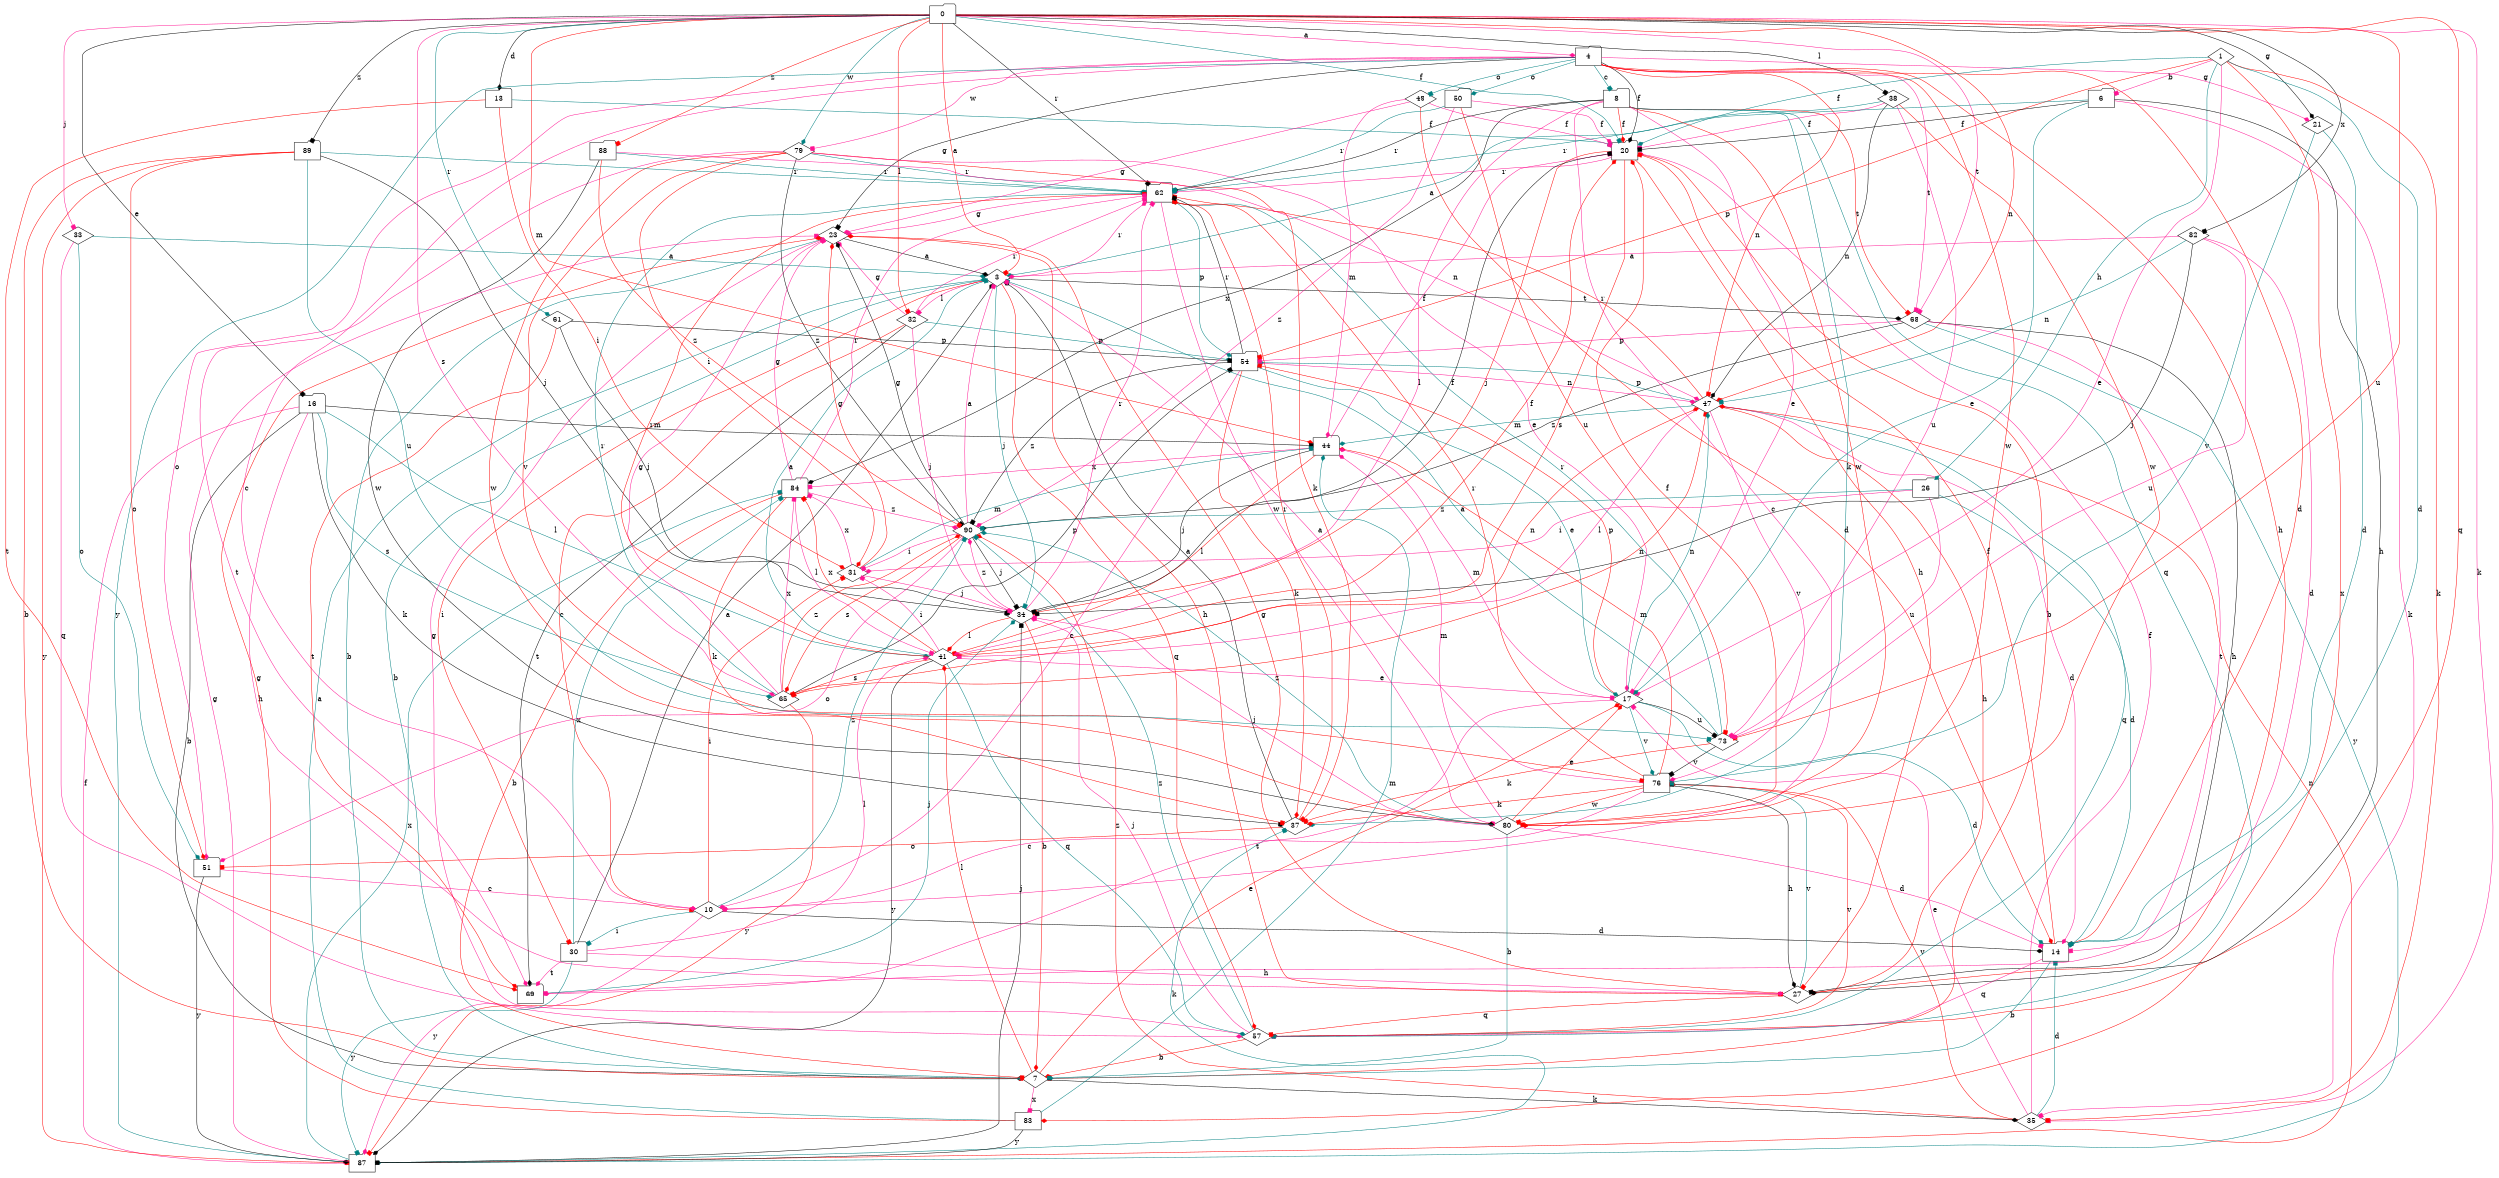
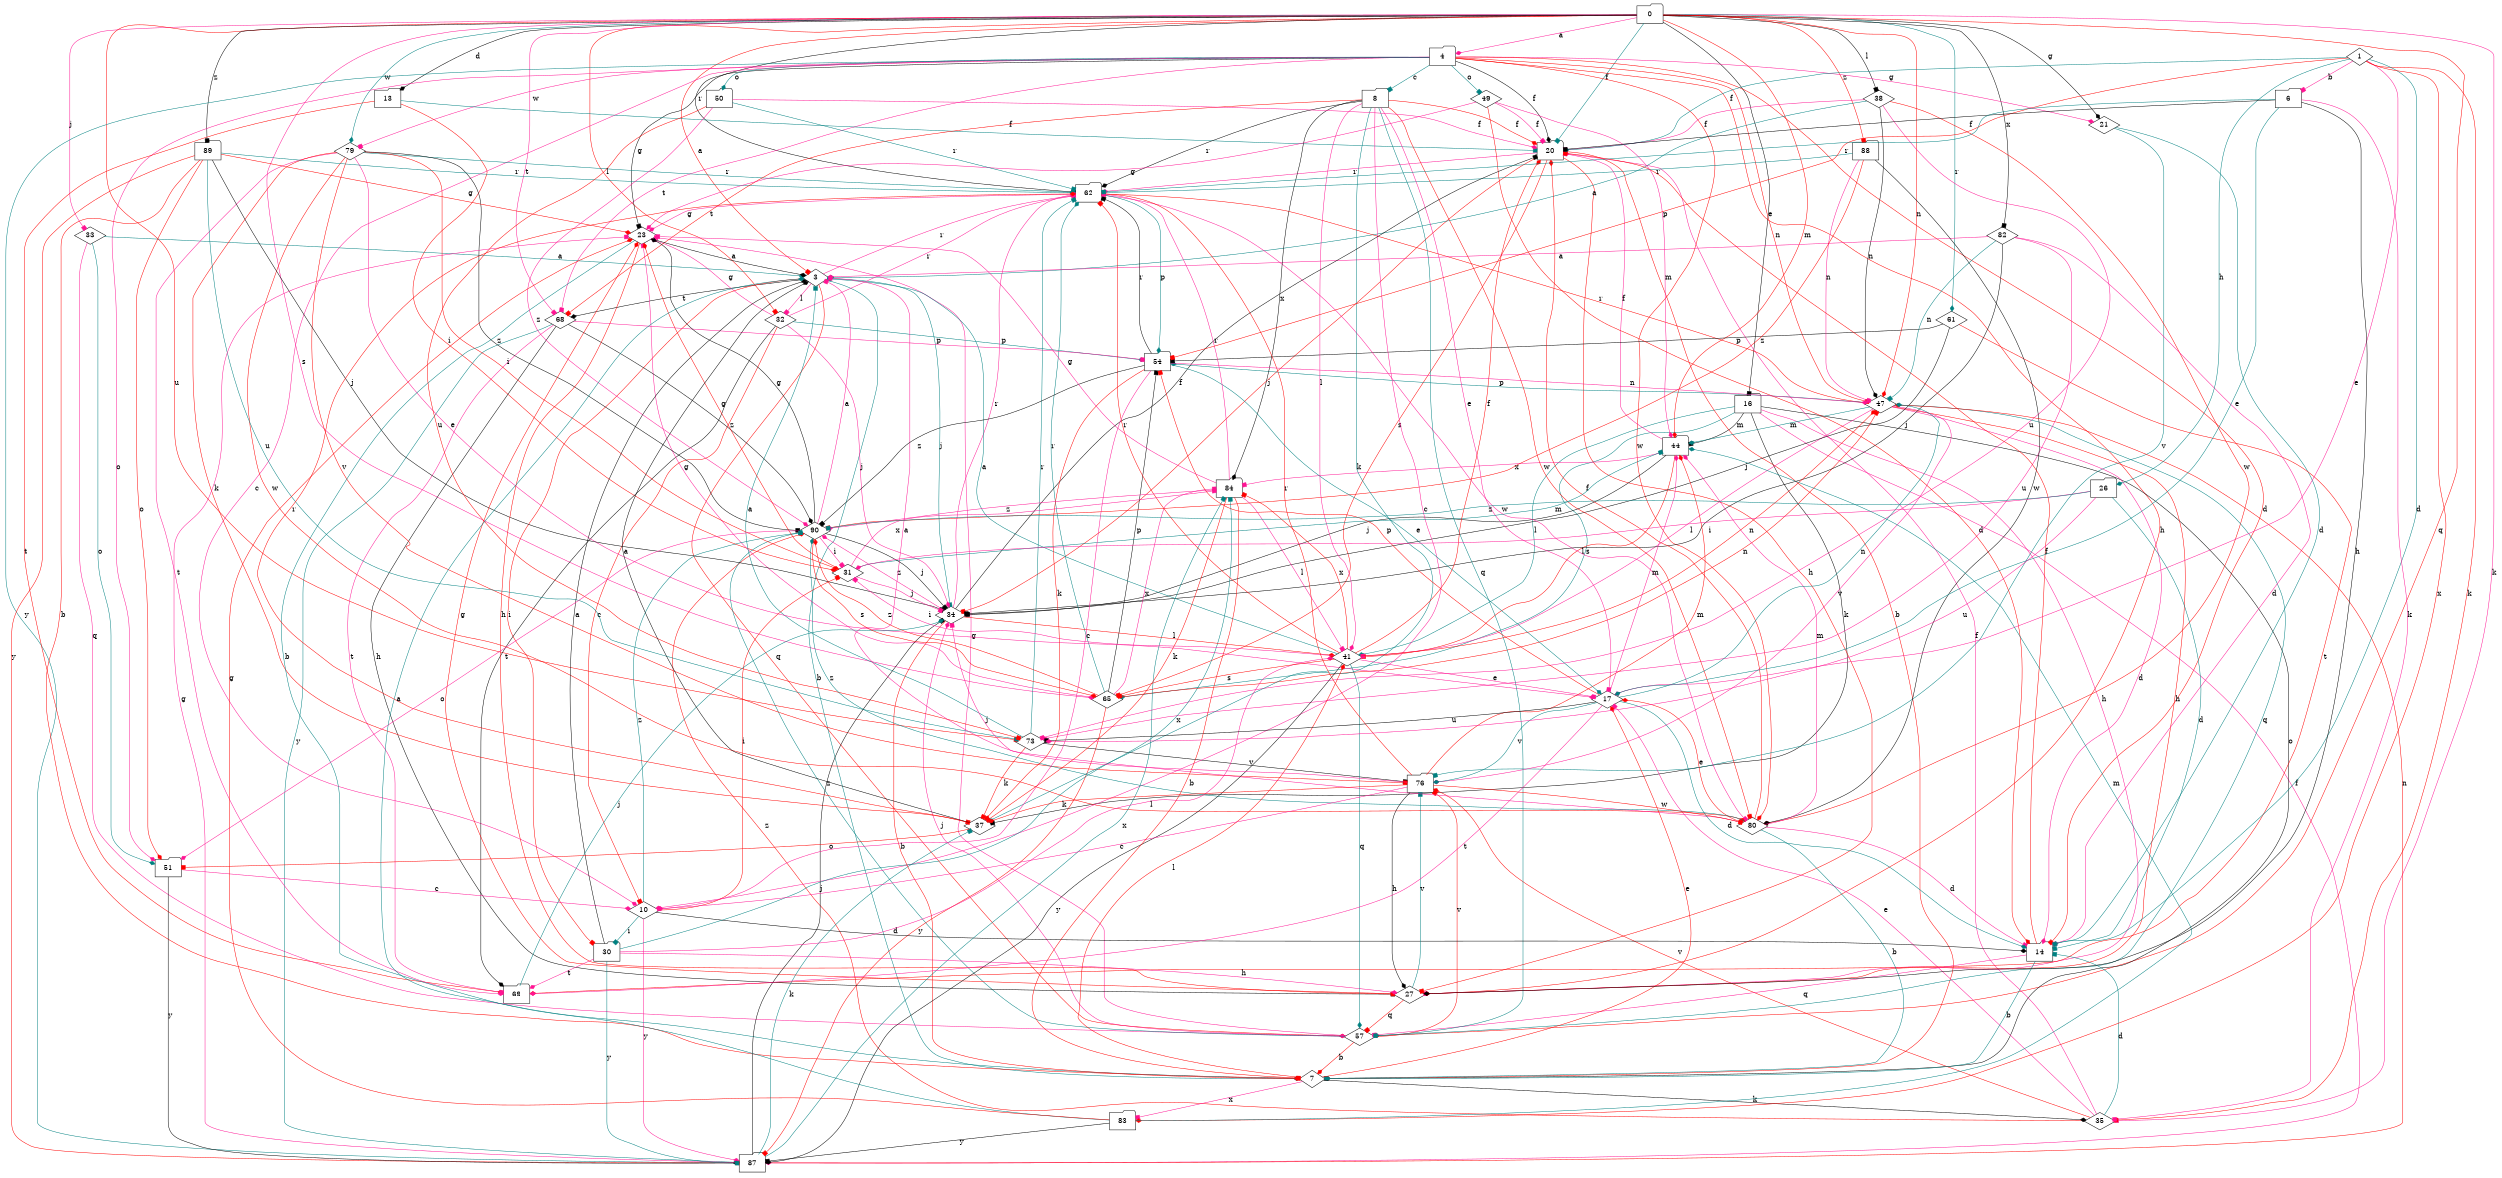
  strict digraph {
    node [shape=diamond]
    edge [arrowhead=diamond color=deeppink]
    0 [shape=folder]
    n2 [label=4 shape=folder]
    3
    13 [shape=folder]
    16 [shape=folder]
    20 [shape=folder]
    21
    33
    35
    38
    n11 [label=32]
    44 [shape=folder]
    47
    57
    61
    62 [shape=folder]
    65
    68
    73
    79
    82
    88 [shape=folder]
    89 [shape=folder]
    14 [shape=folder]
    8 [shape=folder]
    10
    23
    27
    49
    50 [shape=folder]
    51 [shape=folder]
    80
    87 [shape=folder]
    7
    30 [shape=folder]
    34
    31
    69 [shape=folder]
    41
    37
    76 [shape=folder]
    17
    90
    54 [shape=folder]
    84 [shape=folder]
    1
    6 [shape=folder]
    26 [shape=folder]
    83 [shape=folder]
    0 -> n2 [label=a]
    0 -> 3 [arrowhead=box color=red label=a]
    0 -> 13 [color=black label=d]
    0 -> 16 [arrowhead=box color=black label=e]
    0 -> 20 [arrowhead=box color=teal label=f]
    0 -> 21 [color=black label=g]
    0 -> 33 [arrowhead=box label=j]
    0 -> 35 [arrowhead=box label=k]
    0 -> 38 [arrowhead=box color=black label=l]
    0 -> n11 [arrowhead=box color=red label=l]
    0 -> 44 [color=red label=m]
    0 -> 47 [color=red label=n]
    0 -> 57 [color=red label=q]
    0 -> 61 [color=teal label=r]
    0 -> 62 [arrowhead=box color=black label=r]
    0 -> 65 [label=s]
    0 -> 68 [arrowhead=box label=t]
    0 -> 73 [arrowhead=box color=red label=u]
    0 -> 79 [color=teal label=w]
    0 -> 82 [arrowhead=box color=black label=x]
    0 -> 88 [arrowhead=box color=red label=z]
    0 -> 89 [arrowhead=box color=black label=z]
    n2 -> 20 [color=black label=f]
    n2 -> 21 [label=g]
    n2 -> 47 [arrowhead=box color=red label=n]
    n2 -> 68 [arrowhead=box label=t]
    n2 -> 79 [arrowhead=box label=w]
    n2 -> 14 [arrowhead=box color=red label=d]
    n2 -> 8 [arrowhead=box color=teal label=c]
    n2 -> 10 [label=c]
    n2 -> 23 [arrowhead=box color=black label=g]
    n2 -> 27 [color=red label=h]
    n2 -> 49 [arrowhead=box color=teal label=o]
    n2 -> 50 [color=teal label=o]
    n2 -> 51 [label=o]
    n2 -> 80 [color=red label=w]
    n2 -> 87 [color=teal label=y]
    3 -> n11 [arrowhead=box label=l]
    3 -> 57 [color=red label=q]
    3 -> 62 [label=r]
    3 -> 68 [color=black label=t]
    3 -> 7 [color=teal label=b]
    3 -> 30 [arrowhead=box color=red label=i]
    3 -> 34 [arrowhead=box color=teal label=j]
    13 -> 20 [arrowhead=box color=teal label=f]
    13 -> 31 [color=red label=i]
    13 -> 69 [color=red label=t]
    16 -> 44 [arrowhead=box color=black label=m]
    16 -> 65 [color=teal label=s]
    16 -> 27 [arrowhead=box label=h]
    16 -> 87 [label=f]
-   16 -> 7 [color=black label=b]
+   16 -> 7 [color=black label=o]
    16 -> 41 [color=teal label=l]
    16 -> 37 [arrowhead=box color=black label=k]
    20 -> 62 [label=r]
    20 -> 65 [arrowhead=box color=red label=s]
    20 -> 27 [arrowhead=box color=red label=h]
    20 -> 7 [arrowhead=box color=red label=b]
    20 -> 34 [arrowhead=box color=red label=j]
    21 -> 14 [color=teal label=d]
    21 -> 76 [arrowhead=box color=teal label=v]
    33 -> 3 [color=teal label=a]
    33 -> 57 [label=q]
    33 -> 51 [color=teal label=o]
    35 -> 20 [label=f]
    35 -> 14 [arrowhead=box color=teal label=d]
    35 -> 76 [color=red label=v]
    35 -> 17 [arrowhead=box label=e]
    35 -> 90 [color=red label=z]
    38 -> 3 [color=teal label=a]
    38 -> 20 [arrowhead=box label=f]
    38 -> 47 [color=black label=n]
    38 -> 73 [arrowhead=box label=u]
    38 -> 80 [color=red label=w]
    n11 -> 62 [arrowhead=box label=r]
    n11 -> 10 [arrowhead=box color=red label=c]
    n11 -> 23 [label=g]
    n11 -> 34 [label=j]
    n11 -> 69 [color=black label=t]
    n11 -> 54 [color=teal label=p]
    44 -> 20 [arrowhead=box label=f]
    44 -> 34 [arrowhead=box color=black label=j]
    44 -> 41 [arrowhead=box color=red label=l]
    44 -> 84 [arrowhead=box label=x]
    47 -> 44 [color=teal label=m]
    47 -> 57 [color=teal label=q]
    47 -> 62 [arrowhead=box color=red label=r]
    47 -> 14 [label=d]
    47 -> 27 [color=red label=h]
    47 -> 41 [arrowhead=box label=l]
    47 -> 76 [label=v]
    47 -> 54 [color=teal label=p]
    57 -> 23 [arrowhead=box label=g]
    57 -> 7 [color=red label=b]
    57 -> 34 [label=j]
    57 -> 76 [arrowhead=box color=red label=v]
    57 -> 90 [arrowhead=box color=teal label=z]
    61 -> 34 [arrowhead=box color=black label=j]
    61 -> 69 [color=red label=t]
    61 -> 54 [arrowhead=box color=black label=p]
    62 -> 23 [label=g]
    62 -> 80 [arrowhead=box label=w]
    62 -> 54 [color=teal label=p]
    65 -> 47 [arrowhead=box color=red label=n]
    65 -> 62 [color=teal label=r]
    65 -> 23 [arrowhead=box label=g]
    65 -> 87 [arrowhead=box color=red label=y]
    65 -> 90 [color=red label=z]
    65 -> 54 [arrowhead=box color=black label=p]
    65 -> 84 [arrowhead=box label=x]
    68 -> 27 [arrowhead=box color=black label=h]
    68 -> 87 [color=teal label=y]
    68 -> 69 [arrowhead=box label=t]
    68 -> 90 [color=black label=z]
    68 -> 54 [arrowhead=box label=p]
    73 -> 3 [arrowhead=box color=teal label=a]
    73 -> 62 [arrowhead=box color=teal label=r]
    73 -> 37 [arrowhead=box color=red label=k]
    73 -> 76 [arrowhead=box color=black label=v]
    79 -> 62 [color=teal label=r]
    79 -> 80 [color=red label=w]
    79 -> 31 [color=red label=i]
    79 -> 69 [label=t]
    79 -> 37 [arrowhead=box color=red label=k]
    79 -> 76 [arrowhead=box color=red label=v]
    79 -> 17 [label=e]
    79 -> 90 [arrowhead=box color=black label=z]
    82 -> 3 [label=a]
    82 -> 47 [arrowhead=box color=teal label=n]
    82 -> 73 [label=u]
    82 -> 14 [arrowhead=box label=d]
    82 -> 34 [arrowhead=box color=black label=j]
-   88 -> 47 [label=n]
+   88 -> 47 [arrowhead=box label=n]
    88 -> 62 [arrowhead=box color=teal label=r]
    88 -> 80 [color=black label=w]
    88 -> 90 [arrowhead=box color=red label=z]
    89 -> 62 [color=teal label=r]
    89 -> 73 [arrowhead=box color=teal label=u]
+   89 -> 23 [color=red label=g]
    89 -> 51 [color=red label=o]
    89 -> 87 [arrowhead=box color=red label=y]
    89 -> 7 [arrowhead=box color=red label=b]
    89 -> 34 [arrowhead=box color=black label=j]
    14 -> 20 [arrowhead=box color=red label=f]
    14 -> 57 [arrowhead=box label=q]
    14 -> 7 [color=teal label=b]
    8 -> 20 [color=red label=f]
    8 -> 57 [arrowhead=box color=teal label=q]
    8 -> 62 [color=black label=r]
    8 -> 68 [arrowhead=box color=red label=t]
    8 -> 10 [label=c]
    8 -> 80 [arrowhead=box color=red label=w]
    8 -> 41 [label=l]
    8 -> 37 [color=teal label=k]
    8 -> 17 [arrowhead=box label=e]
    8 -> 84 [color=black label=x]
    10 -> 14 [color=black label=d]
    10 -> 87 [label=y]
    10 -> 30 [arrowhead=box color=teal label=i]
    10 -> 31 [arrowhead=box color=red label=i]
    10 -> 90 [arrowhead=box color=teal label=z]
    23 -> 3 [color=black label=a]
    23 -> 27 [arrowhead=box color=red label=h]
    23 -> 7 [color=teal label=b]
    27 -> 57 [arrowhead=box color=red label=q]
    27 -> 23 [color=red label=g]
    27 -> 76 [arrowhead=box color=teal label=v]
    49 -> 20 [arrowhead=box label=f]
    49 -> 44 [label=m]
    49 -> 14 [color=red label=d]
    49 -> 23 [label=g]
    50 -> 20 [label=f]
    50 -> 62 [arrowhead=box color=teal label=r]
    50 -> 73 [arrowhead=box color=red label=u]
    50 -> 90 [label=z]
    51 -> 10 [label=c]
    51 -> 87 [color=black label=y]
    80 -> 20 [color=red label=f]
    80 -> 44 [label=m]
    80 -> 14 [arrowhead=box label=d]
    80 -> 7 [arrowhead=box color=teal label=b]
    80 -> 34 [arrowhead=box label=j]
    80 -> 17 [color=red label=e]
    80 -> 90 [color=teal label=z]
    87 -> 47 [color=red label=n]
    87 -> 23 [arrowhead=box label=g]
    87 -> 34 [arrowhead=box color=black label=j]
    87 -> 37 [arrowhead=box color=teal label=k]
    87 -> 84 [arrowhead=box color=teal label=x]
    7 -> 35 [color=black label=k]
    7 -> 41 [color=red label=l]
    7 -> 17 [color=red label=e]
    7 -> 83 [arrowhead=box label=x]
    30 -> 3 [color=black label=a]
    30 -> 27 [label=h]
    30 -> 87 [arrowhead=box color=teal label=y]
    30 -> 69 [label=t]
    30 -> 41 [label=l]
    30 -> 84 [arrowhead=box color=teal label=x]
    34 -> 20 [arrowhead=box color=black label=f]
    34 -> 62 [arrowhead=box label=r]
    34 -> 7 [color=red label=b]
    34 -> 41 [color=red label=l]
    34 -> 90 [label=z]
    31 -> 44 [arrowhead=box color=teal label=m]
    31 -> 23 [color=red label=g]
    31 -> 34 [arrowhead=box label=j]
    31 -> 84 [arrowhead=box label=x]
    69 -> 34 [color=teal label=j]
    41 -> 3 [arrowhead=box color=teal label=a]
    41 -> 20 [color=red label=f]
    41 -> 47 [color=red label=n]
    41 -> 57 [color=teal label=q]
    41 -> 62 [arrowhead=box color=red label=r]
    41 -> 65 [arrowhead=box color=red label=s]
    41 -> 87 [color=black label=y]
    41 -> 31 [arrowhead=box label=i]
    41 -> 17 [arrowhead=box label=e]
    41 -> 84 [arrowhead=box color=red label=x]
    37 -> 3 [color=black label=a]
    37 -> 62 [color=red label=r]
    37 -> 51 [arrowhead=box color=red label=o]
    76 -> 3 [arrowhead=box label=a]
    76 -> 44 [color=red label=m]
    76 -> 62 [arrowhead=box color=red label=r]
    76 -> 10 [arrowhead=box label=c]
    76 -> 27 [color=black label=h]
    76 -> 80 [arrowhead=box color=red label=w]
    76 -> 37 [color=red label=k]
    17 -> 44 [label=m]
    17 -> 47 [color=teal label=n]
    17 -> 73 [arrowhead=box color=black label=u]
    17 -> 14 [color=teal label=d]
    17 -> 69 [label=t]
    17 -> 76 [color=teal label=v]
    17 -> 54 [arrowhead=box color=red label=p]
    90 -> 3 [arrowhead=box label=a]
    90 -> 65 [color=red label=s]
    90 -> 23 [color=black label=g]
    90 -> 51 [label=o]
    90 -> 34 [arrowhead=box color=black label=j]
    90 -> 31 [arrowhead=box label=i]
    54 -> 47 [label=n]
    54 -> 62 [arrowhead=box color=black label=r]
    54 -> 10 [label=c]
    54 -> 37 [color=red label=k]
    54 -> 17 [color=teal label=e]
    54 -> 90 [arrowhead=box color=black label=z]
    84 -> 62 [arrowhead=box label=r]
    84 -> 23 [arrowhead=box label=g]
    84 -> 7 [arrowhead=box color=red label=b]
    84 -> 41 [arrowhead=box label=l]
    84 -> 37 [arrowhead=box color=red label=k]
    84 -> 90 [label=z]
    1 -> 20 [color=teal label=f]
    1 -> 35 [arrowhead=box color=red label=k]
    1 -> 14 [arrowhead=box color=teal label=d]
    1 -> 17 [label=e]
    1 -> 54 [arrowhead=box color=red label=p]
    1 -> 6 [arrowhead=box label=b]
    1 -> 26 [color=teal label=h]
    1 -> 83 [color=red label=x]
    6 -> 20 [arrowhead=box color=black label=f]
    6 -> 35 [arrowhead=box label=k]
    6 -> 62 [arrowhead=box color=teal label=r]
    6 -> 27 [color=black label=h]
    6 -> 17 [color=teal label=e]
    26 -> 73 [label=u]
    26 -> 14 [arrowhead=box color=teal label=d]
    26 -> 31 [label=i]
    26 -> 90 [arrowhead=box color=teal label=z]
    83 -> 3 [color=teal label=a]
    83 -> 44 [color=teal label=m]
    83 -> 23 [color=red label=g]
    83 -> 87 [arrowhead=box color=black label=y]
  }
